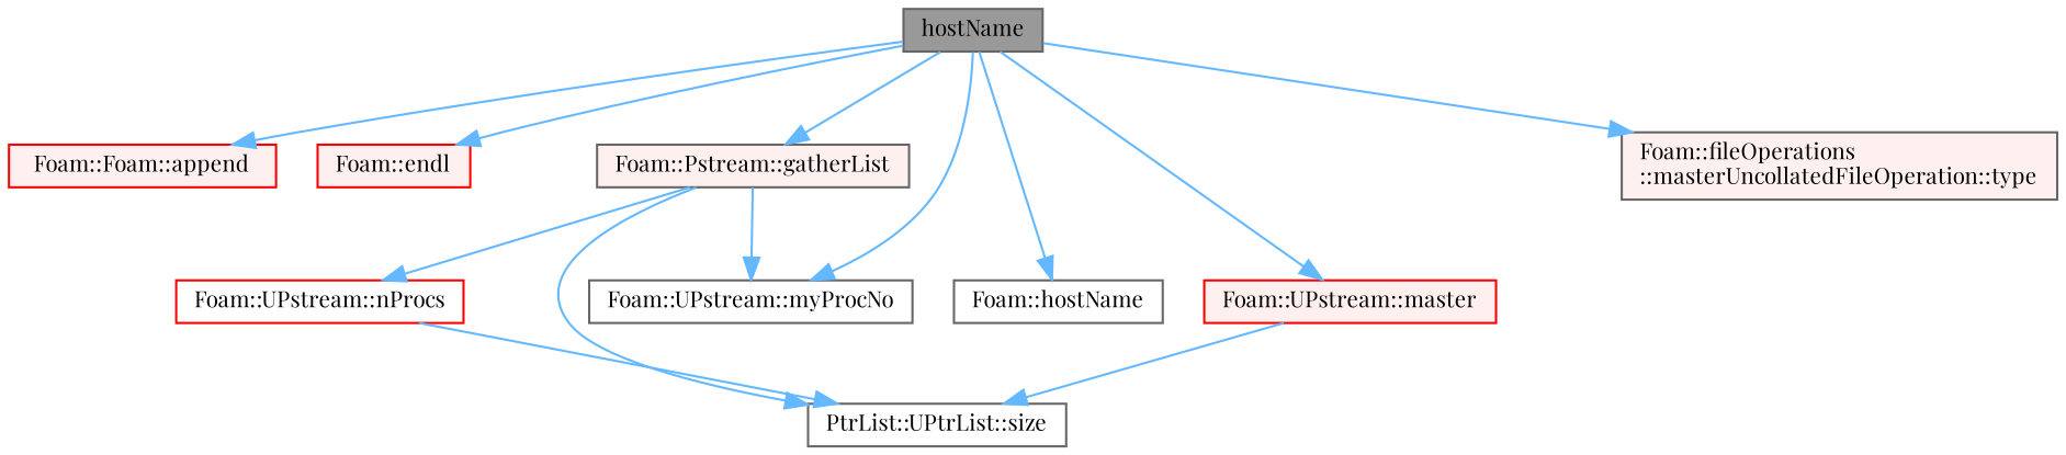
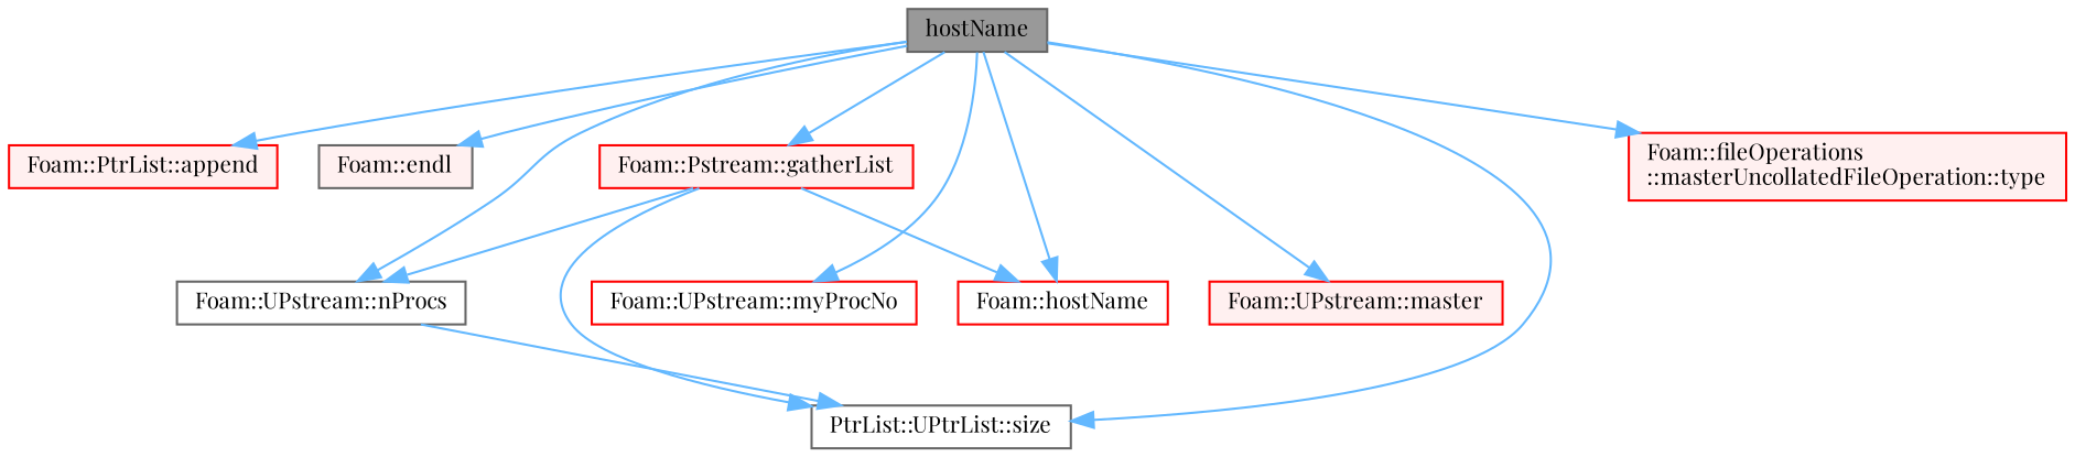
  digraph {
    fontname="Playfair Display"
    rankdir=TB
    node [color=red fillcolor="#FFF0F0" fontname="Playfair Display" fontsize=10 shape=box style=filled]
    edge [color=steelblue1 fontname="Playfair Display" fontsize=10 labelfontname=Helvetica labelfontsize=10 style=solid]
    n1 [color=gray40 fillcolor=grey60 fontcolor=black height=0.2 label=hostName width=0.4]
-   n2 [height=0.2 label="Foam::Foam::append" width=0.4]
-   n3 [height=0.2 label="Foam::endl" width=0.4]
-   n4 [color=grey40 height=0.2 label="Foam::Pstream::gatherList" width=0.4]
-   n5 [color=grey40 fillcolor=white height=0.2 label="Foam::UPstream::myProcNo" width=0.4]
-   n6 [fillcolor=white height=0.2 label="Foam::UPstream::nProcs" width=0.4]
+   n2 [height=0.2 label="Foam::PtrList::append" width=0.4]
+   n3 [color=grey40 height=0.2 label="Foam::endl" width=0.4]
+   n4 [height=0.2 label="Foam::Pstream::gatherList" width=0.4]
+   n5 [fillcolor=white height=0.2 label="Foam::UPstream::myProcNo" width=0.4]
+   n6 [color=grey40 fillcolor=white height=0.2 label="Foam::UPstream::nProcs" width=0.4]
    n7 [color=grey40 fillcolor=white height=0.2 label="PtrList::UPtrList::size" width=0.4]
-   n8 [color=grey40 fillcolor=white height=0.2 label="Foam::hostName" width=0.4]
+   n8 [fillcolor=white height=0.2 label="Foam::hostName" width=0.4]
    n9 [height=0.2 label="Foam::UPstream::master" width=0.4]
-   n10 [color=grey40 height=0.2 label="Foam::fileOperations\l::masterUncollatedFileOperation::type" width=0.4]
+   n10 [height=0.2 label="Foam::fileOperations\l::masterUncollatedFileOperation::type" width=0.4]
    n1 -> n2
    n1 -> n3
    n1 -> n4
    n1 -> n5
-   n9 -> n7
+   n1 -> n6
+   n1 -> n7
    n1 -> n8
    n1 -> n9
    n1 -> n10
-   n4 -> n5
+   n4 -> n8
    n4 -> n6
    n4 -> n7
    n6 -> n7
  }
